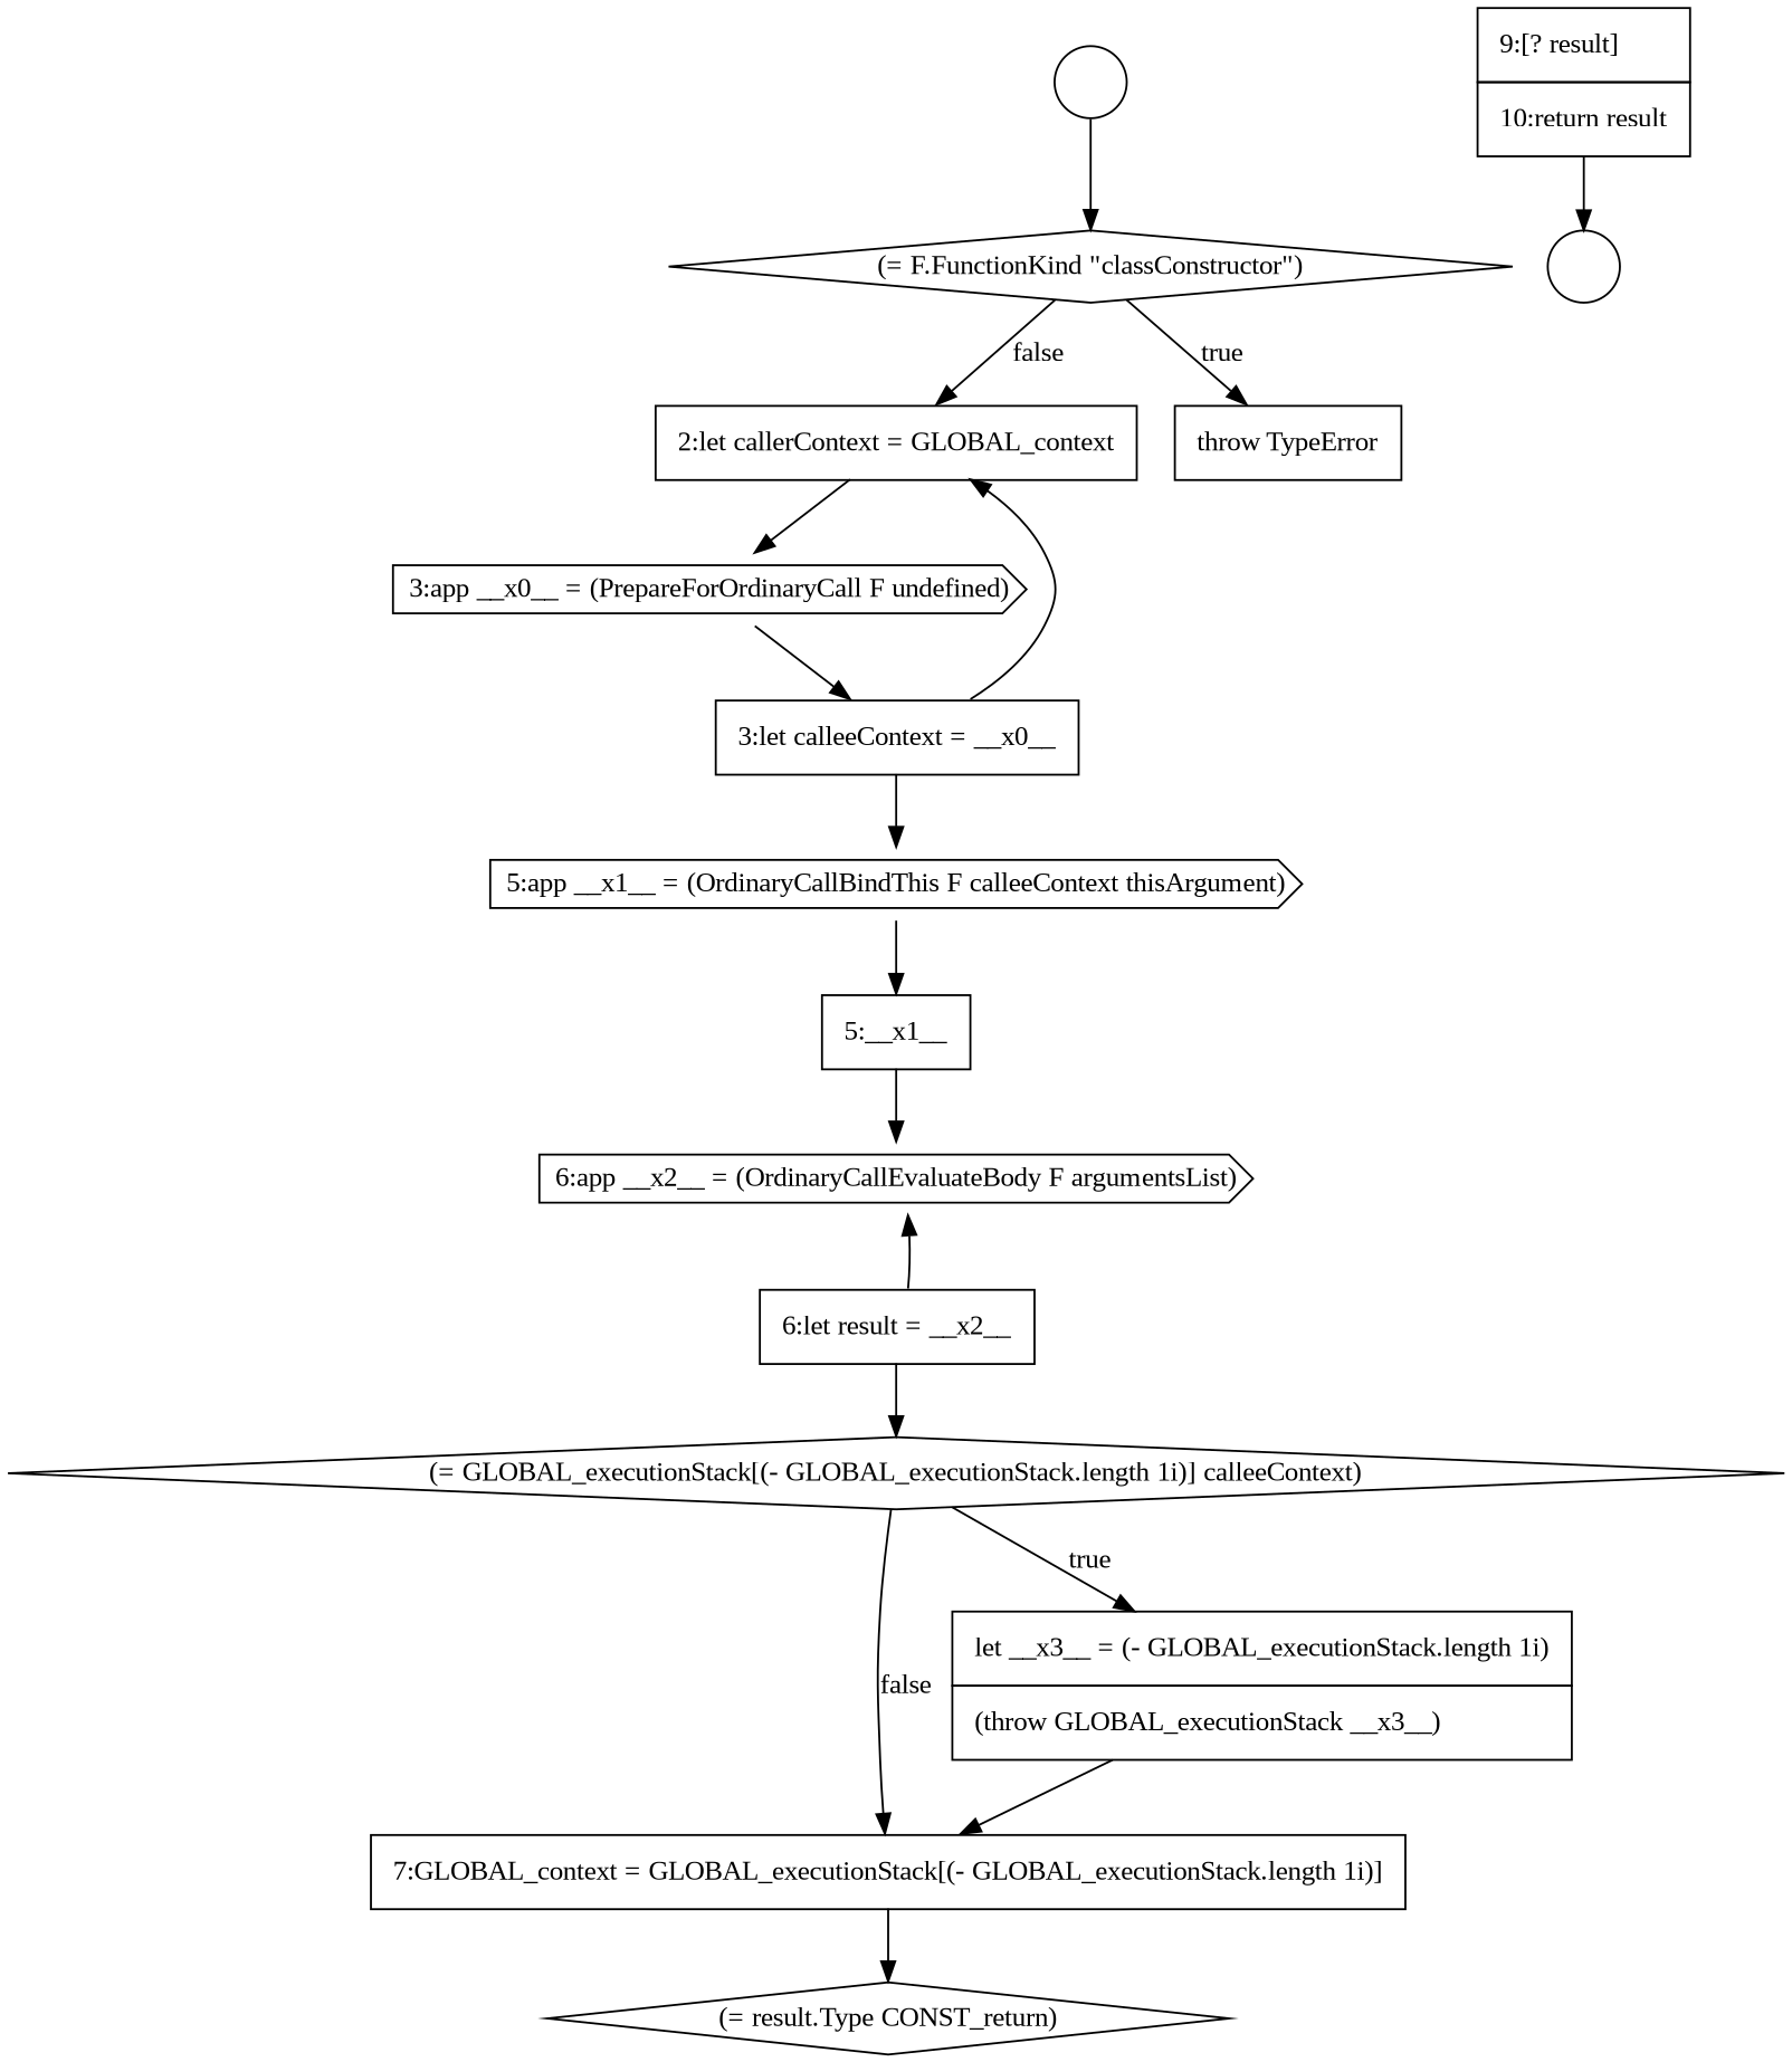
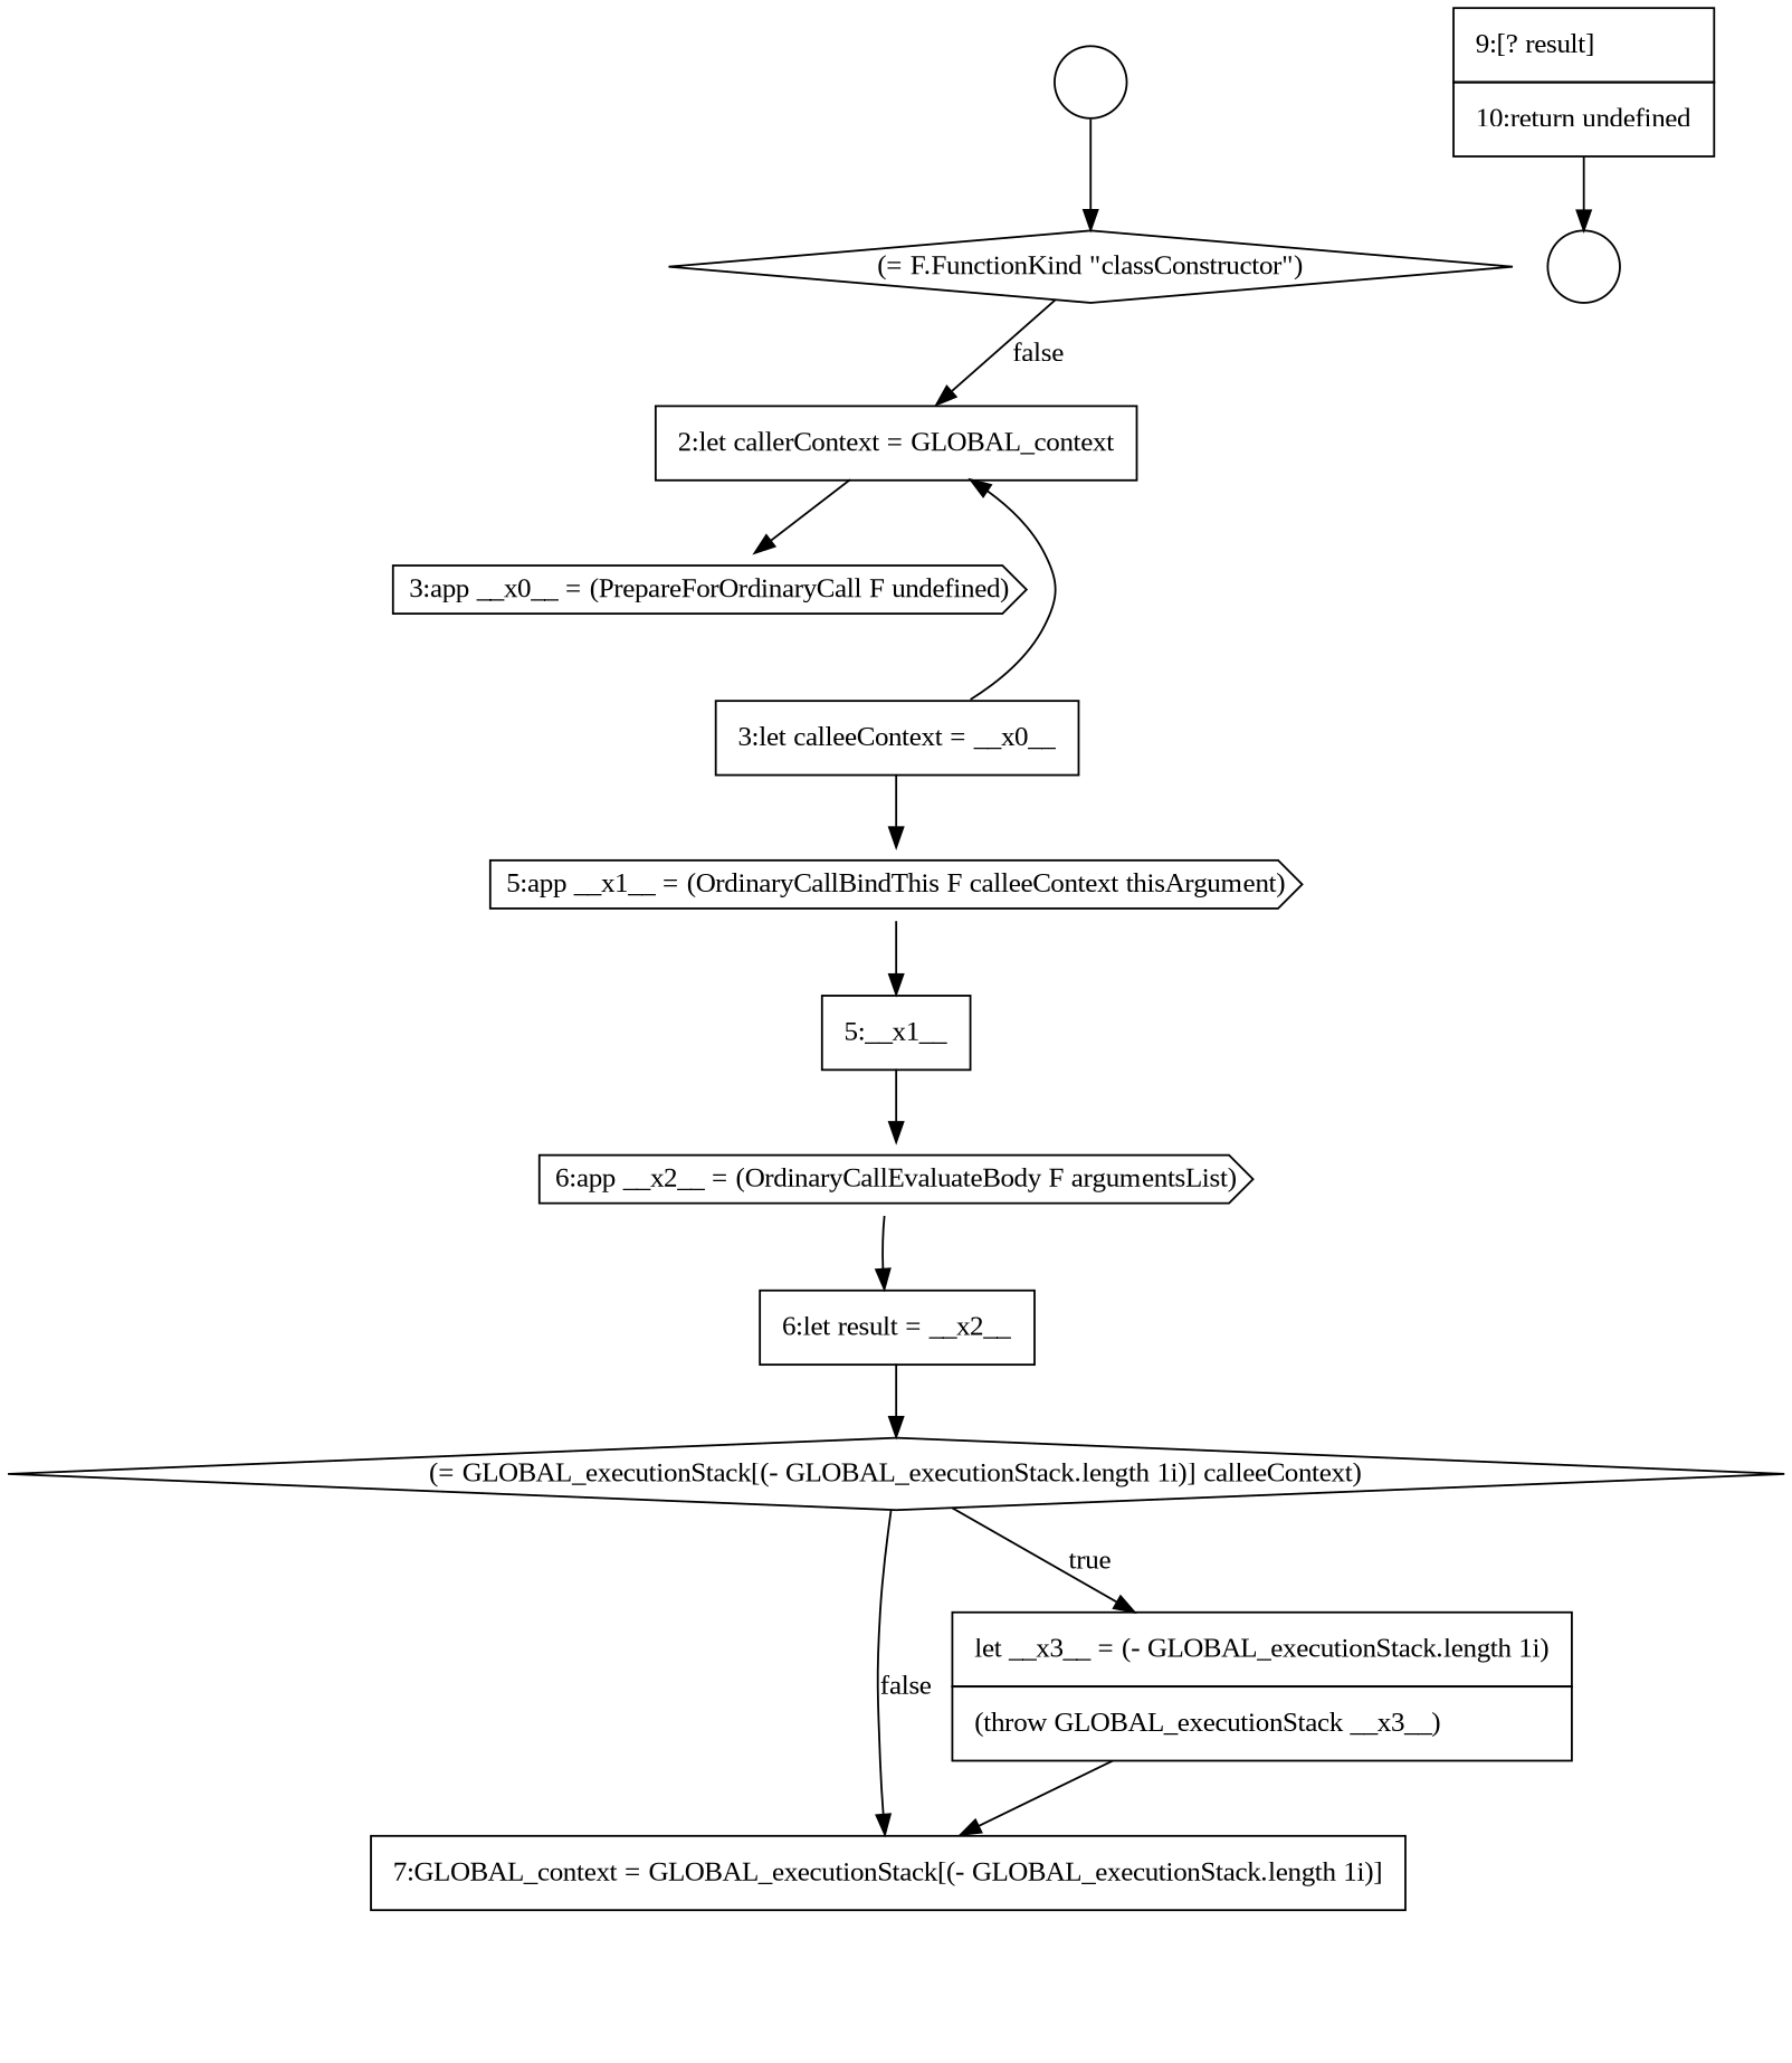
  digraph {
    fontname="Liberation Serif"
    node [color=black fillcolor=white fontname="Liberation Serif" shape=none style=filled]
    edge [color=black fontname="Liberation Serif"]
    n1 [label=<<font color="black">(= F.FunctionKind &quot;classConstructor&quot;)</font>> shape=diamond]
    n2 [label=<<font color="black">     <table border="0" cellborder="1" cellspacing="0" cellpadding="10">       <tr><td align="left">2:let callerContext = GLOBAL_context</td></tr>     </table>   </font>> margin=0]
-   n3 [label=<<font color="black">     <table border="0" cellborder="1" cellspacing="0" cellpadding="10">       <tr><td align="left">throw TypeError</td></tr>     </table>   </font>> margin=0]
    n4 [label=<<font color="black">3:app __x0__ = (PrepareForOrdinaryCall F undefined)</font>> shape=cds]
    n5 [label=<<font color="black">     <table border="0" cellborder="1" cellspacing="0" cellpadding="10">       <tr><td align="left">7:GLOBAL_context = GLOBAL_executionStack[(- GLOBAL_executionStack.length 1i)]</td></tr>     </table>   </font>> margin=0]
-   n6 [label=<<font color="black">(= result.Type CONST_return)</font>> shape=diamond]
    n7 [label=<<font color="black">     <table border="0" cellborder="1" cellspacing="0" cellpadding="10">       <tr><td align="left">3:let calleeContext = __x0__</td></tr>     </table>   </font>> margin=0]
    n8 [label=<<font color="black">5:app __x1__ = (OrdinaryCallBindThis F calleeContext thisArgument)</font>> shape=cds]
    n9 [label=<<font color="black">     <table border="0" cellborder="1" cellspacing="0" cellpadding="10">       <tr><td align="left">5:__x1__</td></tr>     </table>   </font>> margin=0]
-   n10 [label=<<font color="black">     <table border="0" cellborder="1" cellspacing="0" cellpadding="10">       <tr><td align="left">9:[? result]</td></tr>       <tr><td align="left">10:return result</td></tr>     </table>   </font>> margin=0]
+   n10 [label=<<font color="black">     <table border="0" cellborder="1" cellspacing="0" cellpadding="10">       <tr><td align="left">9:[? result]</td></tr>       <tr><td align="left">10:return undefined</td></tr>     </table>   </font>> margin=0]
    n11 [label=" " shape=circle]
    n12 [label=<<font color="black">     <table border="0" cellborder="1" cellspacing="0" cellpadding="10">       <tr><td align="left">6:let result = __x2__</td></tr>     </table>   </font>> margin=0]
    n13 [label=<<font color="black">(= GLOBAL_executionStack[(- GLOBAL_executionStack.length 1i)] calleeContext)</font>> shape=diamond]
    n14 [label=<<font color="black">     <table border="0" cellborder="1" cellspacing="0" cellpadding="10">       <tr><td align="left">let __x3__ = (- GLOBAL_executionStack.length 1i)</td></tr>       <tr><td align="left">(throw GLOBAL_executionStack __x3__)</td></tr>     </table>   </font>> margin=0]
    n15 [label=<<font color="black">6:app __x2__ = (OrdinaryCallEvaluateBody F argumentsList)</font>> shape=cds]
    n16 [label=" " shape=circle]
    n1 -> n2 [label=<<font color="black">false</font>>]
-   n1 -> n3 [label=<<font color="black">true</font>>]
    n2 -> n4
-   n4 -> n7
-   n5 -> n6
    n7 -> n2
    n7 -> n8
    n8 -> n9
    n9 -> n15
    n10 -> n11
    n12 -> n13
    n13 -> n5 [label=<<font color="black">false</font>>]
    n13 -> n14 [label=<<font color="black">true</font>>]
    n14 -> n5
-   n12 -> n15
+   n15 -> n12
    n16 -> n1
  }
